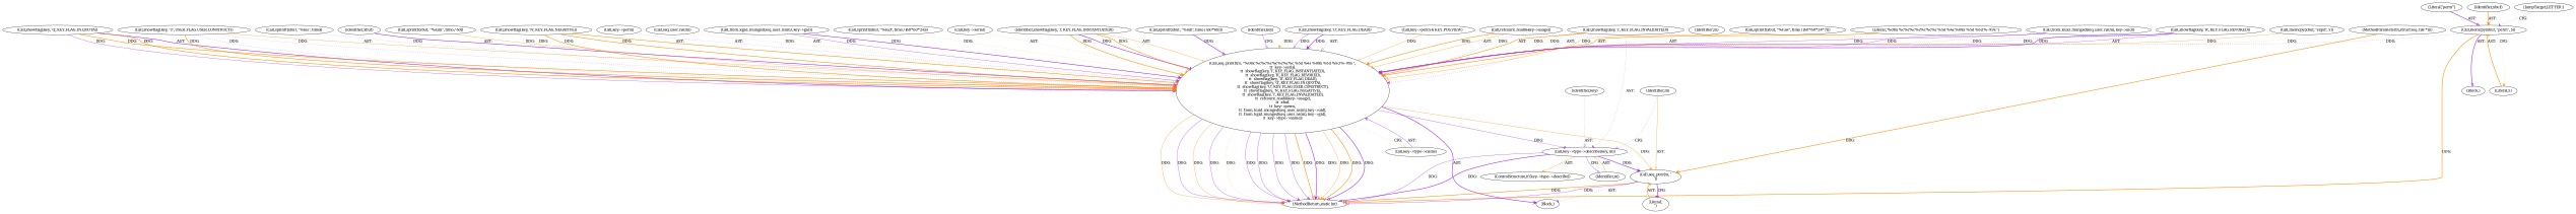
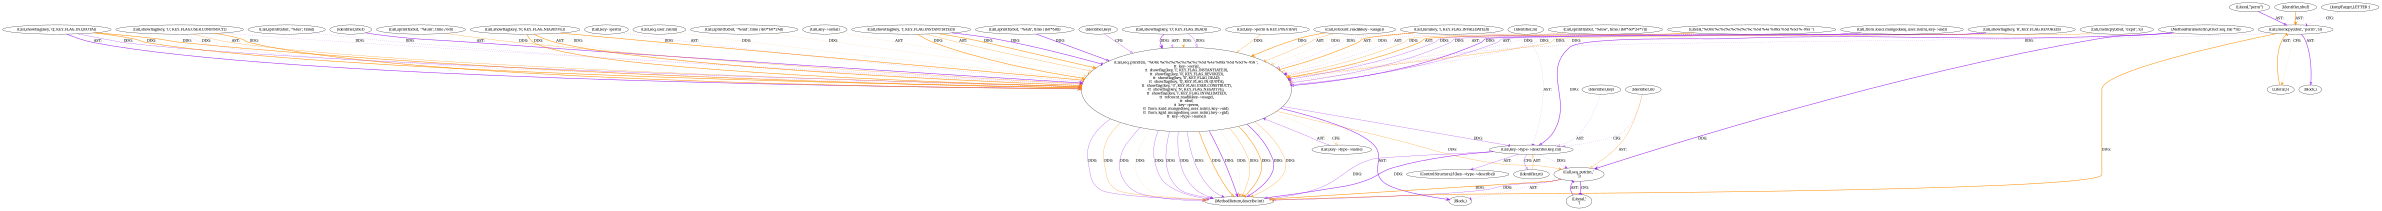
  digraph {
    fontname=Merriweather
    node [fontname=Merriweather]
    edge [arrowhead=vee color=purple fontname=Merriweather style=bold]
    n1 [label="(Call,memcpy(xbuf, \"perm\", 5))"]
    n2 [label="(Call,seq_printf(m, \"%08x %c%c%c%c%c%c%c %5d %4s %08x %5d %5d %-9.9s \",\n \t\t   key->serial,\n\t\t   showflag(key, 'I', KEY_FLAG_INSTANTIATED),\n \t\t   showflag(key, 'R', KEY_FLAG_REVOKED),\n \t\t   showflag(key, 'D', KEY_FLAG_DEAD),\n \t\t   showflag(key, 'Q', KEY_FLAG_IN_QUOTA),\n \t\t   showflag(key, 'U', KEY_FLAG_USER_CONSTRUCT),\n\t\t   showflag(key, 'N', KEY_FLAG_NEGATIVE),\n \t\t   showflag(key, 'i', KEY_FLAG_INVALIDATED),\n \t\t   refcount_read(&key->usage),\n \t\t   xbuf,\n\t\t   key->perm,\n\t\t   from_kuid_munged(seq_user_ns(m), key->uid),\n\t\t   from_kgid_munged(seq_user_ns(m), key->gid),\n\t\t   key->type->name))"]
    n3 [label="(Literal,5)"]
-   n4 [label="(MethodReturn,static int)"]
+   n4 [label="(MethodReturn,describe int)"]
    n5 [label="(Block,)"]
    n6 [label="(Call,key->type->describe(key, m))"]
    n7 [label="(Call,seq_putc(m, '\n'))"]
    n8 [label="(Call,key->type->name)"]
    n9 [label="(Block,)"]
    n10 [label="(Identifier,m)"]
    n11 [label="(ControlStructure,if (key->type->describe))"]
    n12 [label="(Literal,'\n')"]
    n13 [label="(Identifier,key)"]
    n14 [label="(Identifier,m)"]
    n15 [label="(Call,showflag(key, 'R', KEY_FLAG_REVOKED))"]
    n16 [label="(Literal,\"perm\")"]
    n17 [label="(Call,memcpy(xbuf, \"expd\", 5))"]
    n18 [label="(Call,showflag(key, 'Q', KEY_FLAG_IN_QUOTA))"]
-   n19 [label="(Call,showflag(key, 'U', USER_FLAG_USER_CONSTRUCT))"]
+   n19 [label="(Call,showflag(key, 'U', KEY_FLAG_USER_CONSTRUCT))"]
    n20 [label="(Identifier,xbuf)"]
    n21 [label="(Identifier,m)"]
    n22 [label="(Call,sprintf(xbuf, \"%lus\", timo))"]
    n23 [label="(Identifier,xbuf)"]
    n24 [label="(Call,sprintf(xbuf, \"%lum\", timo / 60))"]
    n25 [label="(Call,showflag(key, 'N', KEY_FLAG_NEGATIVE))"]
    n26 [label="(Call,key->perm)"]
    n27 [label="(Call,seq_user_ns(m))"]
-   n28 [label="(Call,from_kgid_munged(seq_user_ns(m), key->gid))"]
    n29 [label="(Call,sprintf(xbuf, \"%lud\", timo / (60*60*24)))"]
    n30 [label="(Call,key->serial)"]
-   n31 [label="(Identifier,showflag(key, 'I', KEY_FLAG_INSTANTIATED))"]
+   n31 [label="(Call,showflag(key, 'I', KEY_FLAG_INSTANTIATED))"]
    n32 [label="(Call,sprintf(xbuf, \"%luh\", timo / (60*60)))"]
    n33 [label="(Identifier,key)"]
    n34 [label="(JumpTarget,LETTER :)"]
    n35 [label="(Call,showflag(key, 'D', KEY_FLAG_DEAD))"]
    n36 [label="(Call,key->perm & KEY_POS_VIEW)"]
    n37 [label="(Call,refcount_read(&key->usage))"]
-   n38 [label="(Call,showflag(key, 'i', KEY_FLAG_INVALIDATED))"]
+   n38 [label="(Call,lum(key, 'i', KEY_FLAG_INVALIDATED))"]
    n39 [label="(MethodParameterIn,struct seq_file *m)"]
    n40 [label="(Call,sprintf(xbuf, \"%luw\", timo / (60*60*24*7)))"]
    n41 [label="(Literal,\"%08x %c%c%c%c%c%c%c %5d %4s %08x %5d %5d %-9.9s \")"]
    n42 [label="(Call,from_kuid_munged(seq_user_ns(m), key->uid))"]
    n1 -> n2 [label="DDG: " style=dotted]
    n1 -> n3 [color=darkorange label="CFG: " style=dotted]
    n1 -> n4 [arrowhead=tee color=darkorange label="DDG: "]
    n1 -> n5 [arrowhead=onormal label="AST: "]
    n2 -> n4 [label="DDG: " style=solid]
    n2 -> n4 [label="DDG: " style=solid]
    n2 -> n4 [label="DDG: " style=solid]
    n2 -> n4 [arrowhead=onormal color=darkorange label="DDG: "]
    n2 -> n4 [label="DDG: "]
    n2 -> n4 [color=darkorange label="DDG: " style=dotted]
    n2 -> n4 [color=darkorange label="DDG: " style=solid]
    n2 -> n4 [arrowhead=tee color=darkorange label="DDG: "]
    n2 -> n4 [arrowhead=onormal label="DDG: "]
    n2 -> n4 [color=darkorange label="DDG: " style=solid]
    n2 -> n4 [label="DDG: " style=solid]
    n2 -> n4 [arrowhead=tee color=darkorange label="DDG: " style=solid]
    n2 -> n4 [arrowhead=onormal label="DDG: " style=solid]
    n2 -> n4 [color=darkorange label="DDG: " style=dotted]
    n2 -> n4 [arrowhead=tee label="DDG: " style=solid]
    n2 -> n6 [arrowhead=tee label="DDG: " style=solid]
    n2 -> n7 [color=darkorange label="DDG: " style=solid]
    n2 -> n8 [arrowhead=onormal color=darkorange label="CFG: " style=dotted]
    n2 -> n9 [label="AST: "]
    n3 -> n1 [arrowhead=tee color=darkorange label="AST: "]
    n6 -> n4 [arrowhead=onormal label="DDG: " style=solid]
    n6 -> n4 [arrowhead=onormal label="DDG: "]
-   n6 -> n7 [label="DDG: "]
+   n6 -> n7 [label="DDG: " style=dotted]
    n6 -> n10 [arrowhead=onormal label="CFG: " style=solid]
-   n6 -> n11 [color=darkorange label="AST: " style=solid]
+   n6 -> n11 [label="AST: " style=solid]
    n7 -> n4 [arrowhead=tee color=darkorange label="DDG: "]
    n7 -> n4 [arrowhead=onormal label="DDG: " style=solid]
    n7 -> n9 [arrowhead=tee label="AST: " style=dotted]
    n7 -> n12 [arrowhead=tee label="CFG: "]
    n8 -> n2 [label="AST: " style=solid]
    n10 -> n6 [arrowhead=onormal color=darkorange label="AST: " style=solid]
-   n12 -> n7 [arrowhead=tee color=darkorange label="AST: "]
+   n12 -> n7 [arrowhead=tee label="AST: "]
    n13 -> n6 [arrowhead=onormal label="AST: " style=dotted]
    n14 -> n2 [label="AST: " style=dotted]
    n15 -> n2 [arrowhead=tee label="AST: " style=solid]
    n15 -> n2 [arrowhead=tee label="DDG: " style=dotted]
    n15 -> n2 [label="DDG: " style=dotted]
    n15 -> n2 [arrowhead=onormal label="DDG: "]
    n16 -> n1 [arrowhead=onormal label="AST: "]
    n17 -> n2 [arrowhead=onormal color=darkorange label="DDG: " style=solid]
    n18 -> n2 [label="AST: "]
    n18 -> n2 [label="DDG: " style=solid]
    n18 -> n2 [color=darkorange label="DDG: "]
    n18 -> n2 [color=darkorange label="DDG: "]
    n19 -> n2 [color=darkorange label="AST: " style=solid]
    n19 -> n2 [arrowhead=tee color=darkorange label="DDG: "]
    n19 -> n2 [arrowhead=tee label="DDG: " style=dotted]
    n19 -> n2 [arrowhead=onormal label="DDG: " style=dotted]
    n20 -> n1 [color=darkorange label="AST: "]
    n21 -> n6 [arrowhead=onormal label="CFG: " style=dotted]
    n21 -> n7 [arrowhead=onormal color=darkorange label="AST: " style=solid]
    n22 -> n2 [label="DDG: " style=dotted]
    n23 -> n2 [label="AST: "]
    n24 -> n2 [arrowhead=onormal color=darkorange label="DDG: " style=solid]
    n25 -> n2 [arrowhead=tee color=darkorange label="AST: "]
    n25 -> n2 [arrowhead=tee color=darkorange label="DDG: " style=dotted]
    n25 -> n2 [arrowhead=tee color=darkorange label="DDG: "]
    n25 -> n2 [arrowhead=tee color=darkorange label="DDG: "]
    n26 -> n2 [arrowhead=onormal label="AST: " style=dotted]
    n27 -> n2 [arrowhead=onormal color=darkorange label="DDG: " style=dotted]
-   n28 -> n2 [arrowhead=tee color=darkorange label="AST: " style=dotted]
-   n28 -> n2 [label="DDG: " style=solid]
-   n28 -> n2 [label="DDG: "]
    n29 -> n2 [arrowhead=onormal color=darkorange label="DDG: " style=dotted]
    n30 -> n2 [arrowhead=tee color=darkorange label="AST: " style=dotted]
    n31 -> n2 [arrowhead=onormal color=darkorange label="AST: " style=solid]
    n31 -> n2 [color=darkorange label="DDG: "]
    n31 -> n2 [arrowhead=tee label="DDG: "]
    n31 -> n2 [arrowhead=onormal color=darkorange label="DDG: "]
    n32 -> n2 [arrowhead=onormal label="DDG: "]
    n33 -> n2 [arrowhead=onormal label="CFG: " style=solid]
    n34 -> n1 [arrowhead=tee label="CFG: " style=dotted]
    n35 -> n2 [arrowhead=onormal label="AST: " style=dotted]
    n35 -> n2 [color=darkorange label="DDG: " style=dotted]
    n35 -> n2 [arrowhead=onormal label="DDG: " style=solid]
    n35 -> n2 [label="DDG: "]
    n36 -> n2 [arrowhead=onormal color=darkorange label="DDG: " style=solid]
    n37 -> n2 [arrowhead=tee color=darkorange label="AST: " style=solid]
    n37 -> n2 [color=darkorange label="DDG: "]
    n38 -> n2 [arrowhead=tee color=darkorange label="AST: "]
    n38 -> n2 [arrowhead=onormal color=darkorange label="DDG: " style=dotted]
    n38 -> n2 [arrowhead=onormal color=darkorange label="DDG: " style=dotted]
    n38 -> n2 [arrowhead=onormal label="DDG: " style=dotted]
    n38 -> n6 [arrowhead=tee label="AST: " style=dotted]
    n39 -> n2 [arrowhead=onormal color=darkorange label="DDG: " style=dotted]
-   n39 -> n7 [color=darkorange label="DDG: "]
+   n39 -> n6 [arrowhead=onormal label="DDG: "]
+   n39 -> n7 [label="DDG: "]
    n40 -> n2 [arrowhead=onormal color=darkorange label="DDG: " style=solid]
    n41 -> n2 [color=darkorange label="AST: "]
    n42 -> n2 [arrowhead=tee color=darkorange label="AST: " style=dotted]
    n42 -> n2 [label="DDG: " style=solid]
    n42 -> n2 [arrowhead=onormal label="DDG: " style=solid]
  }
